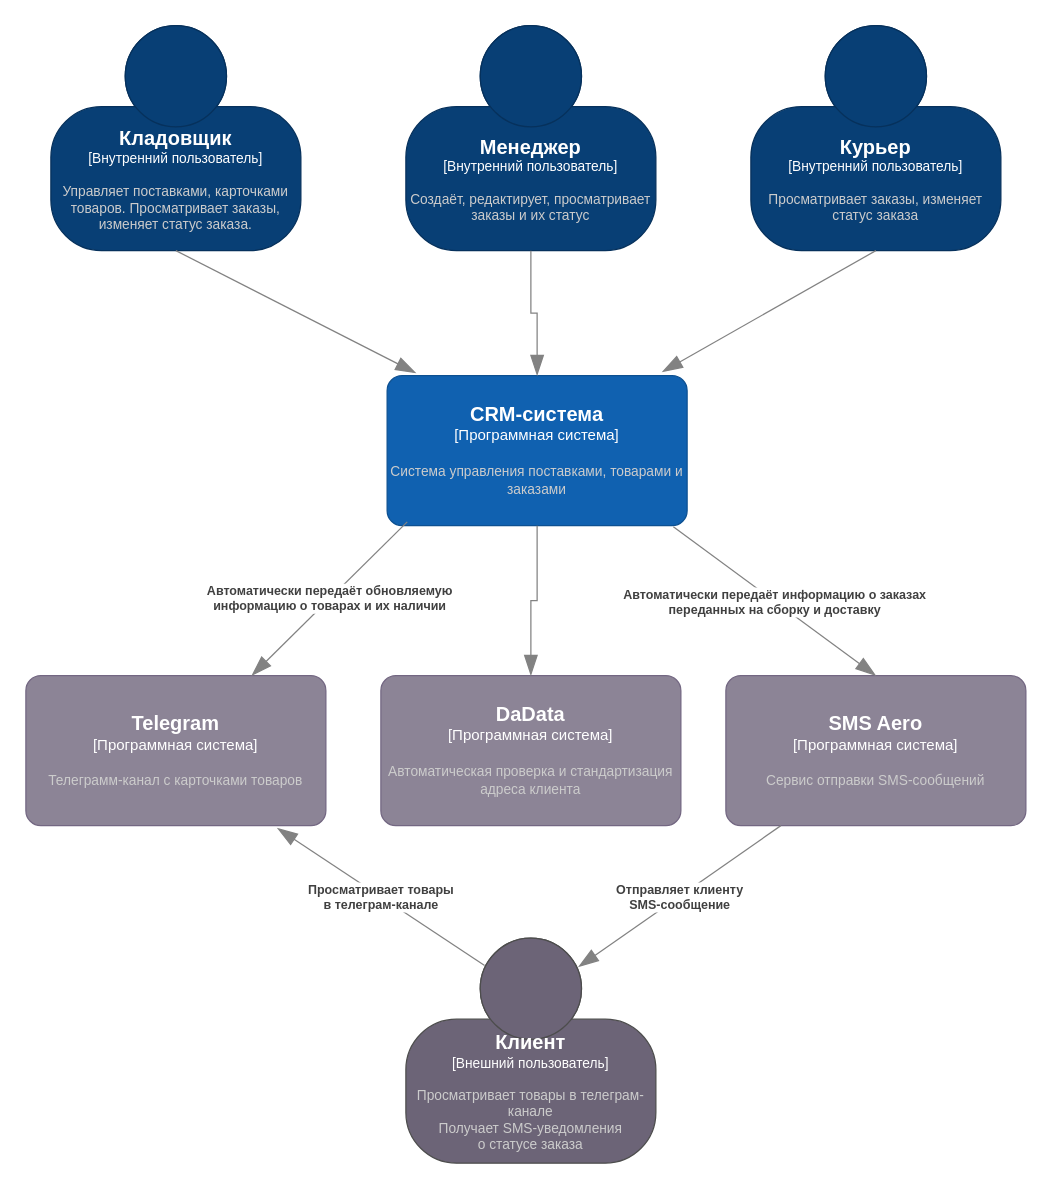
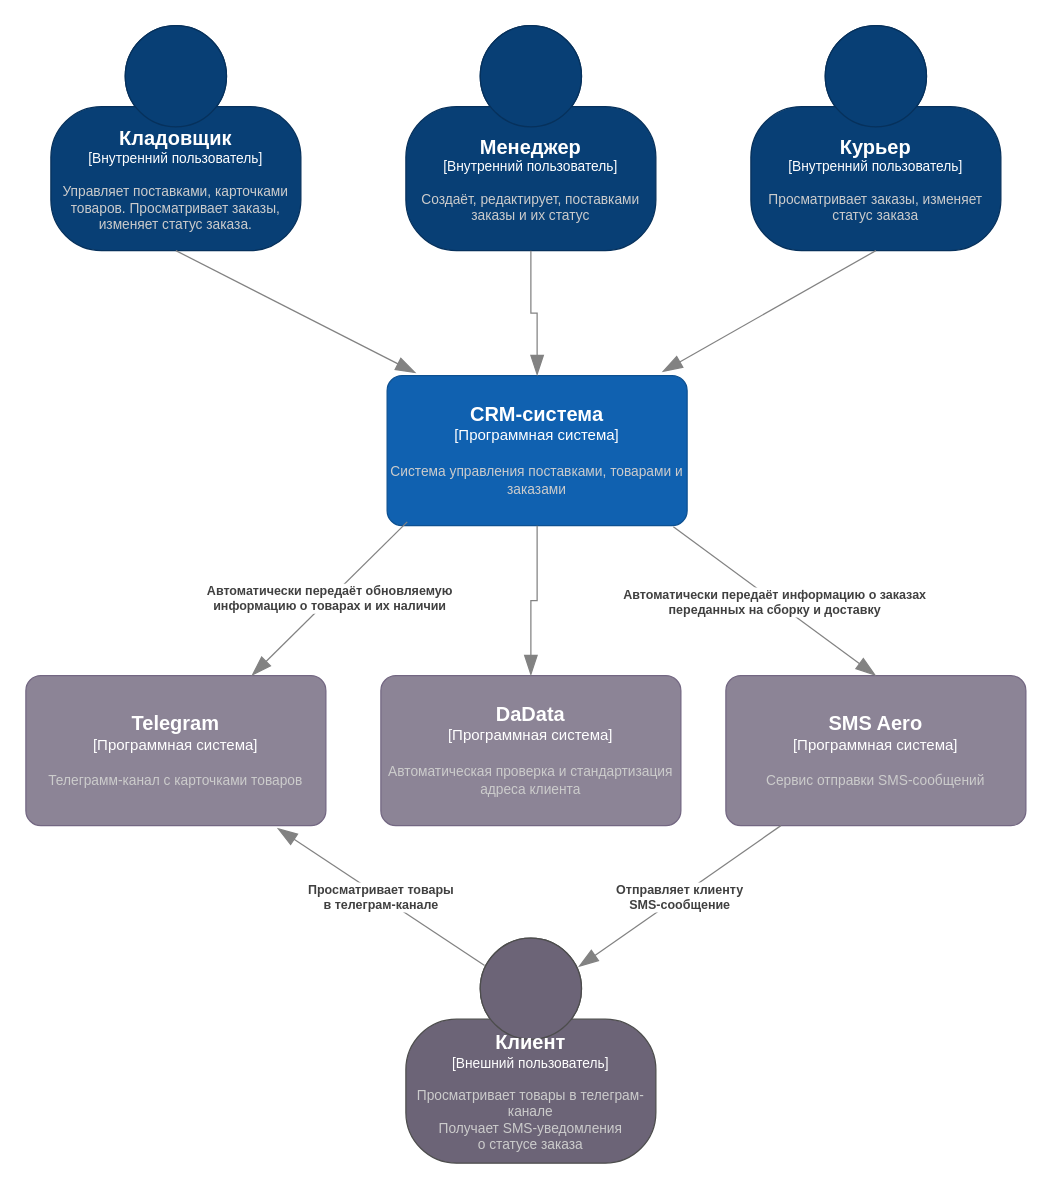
  <mxCell id="0" />
  <mxCell id="1" parent="0" />
  <mxCell id="2" value="&lt;font style=&quot;font-size: 16px&quot;&gt;&lt;b&gt;Курьер&lt;/b&gt;&lt;/font&gt;&lt;div&gt;[Внутренний пользователь]&lt;/div&gt;&lt;br&gt;&lt;div&gt;&lt;font style=&quot;font-size: 11px&quot;&gt;&lt;font color=&quot;#cccccc&quot;&gt;Просматривает заказы, изменяет статус заказа&lt;/font&gt;&lt;/div&gt;" style="html=1;fontSize=11;dashed=0;whiteSpace=wrap;fillColor=#083F75;strokeColor=#06315C;fontColor=#ffffff;shape=mxgraph.c4.person2;align=center;metaEdit=1;points=[[0.5,0,0],[1,0.5,0],[1,0.75,0],[0.75,1,0],[0.5,1,0],[0.25,1,0],[0,0.75,0],[0,0.5,0]];resizable=0;" vertex="1" parent="1"><mxGeometry x="600" y="20" width="200" height="180" as="geometry" /></mxCell>
- <mxCell id="3" value="&lt;font style=&quot;font-size: 16px&quot;&gt;&lt;b&gt;Менеджер&lt;/b&gt;&lt;/font&gt;&lt;div&gt;[Внутренний пользователь]&lt;/div&gt;&lt;br&gt;&lt;div&gt;&lt;font style=&quot;font-size: 11px&quot;&gt;&lt;font color=&quot;#cccccc&quot;&gt;Создаёт, редактирует, просматривает заказы и их статус&lt;/font&gt;&lt;/div&gt;" style="html=1;fontSize=11;dashed=0;whiteSpace=wrap;fillColor=#083F75;strokeColor=#06315C;fontColor=#ffffff;shape=mxgraph.c4.person2;align=center;metaEdit=1;points=[[0.5,0,0],[1,0.5,0],[1,0.75,0],[0.75,1,0],[0.5,1,0],[0.25,1,0],[0,0.75,0],[0,0.5,0]];resizable=0;" vertex="1" parent="1"><mxGeometry x="324" y="20" width="200" height="180" as="geometry" /></mxCell>
+ <mxCell id="3" value="&lt;font style=&quot;font-size: 16px&quot;&gt;&lt;b&gt;Менеджер&lt;/b&gt;&lt;/font&gt;&lt;div&gt;[Внутренний пользователь]&lt;/div&gt;&lt;br&gt;&lt;div&gt;&lt;font style=&quot;font-size: 11px&quot;&gt;&lt;font color=&quot;#cccccc&quot;&gt;Создаёт, редактирует, поставками заказы и их статус&lt;/font&gt;&lt;/div&gt;" style="html=1;fontSize=11;dashed=0;whiteSpace=wrap;fillColor=#083F75;strokeColor=#06315C;fontColor=#ffffff;shape=mxgraph.c4.person2;align=center;metaEdit=1;points=[[0.5,0,0],[1,0.5,0],[1,0.75,0],[0.75,1,0],[0.5,1,0],[0.25,1,0],[0,0.75,0],[0,0.5,0]];resizable=0;" vertex="1" parent="1"><mxGeometry x="324" y="20" width="200" height="180" as="geometry" /></mxCell>
  <mxCell id="4" value="&lt;font style=&quot;font-size: 16px&quot;&gt;&lt;b&gt;Кладовщик&lt;/b&gt;&lt;/font&gt;&lt;div&gt;[Внутренний пользователь]&lt;/div&gt;&lt;br&gt;&lt;div&gt;&lt;font style=&quot;font-size: 11px&quot;&gt;&lt;font color=&quot;#cccccc&quot;&gt;Управляет поставками, карточками товаров. Просматривает заказы, изменяет статус заказа.&lt;/font&gt;&lt;/div&gt;" style="html=1;fontSize=11;dashed=0;whiteSpace=wrap;fillColor=#083F75;strokeColor=#06315C;fontColor=#ffffff;shape=mxgraph.c4.person2;align=center;metaEdit=1;points=[[0.5,0,0],[1,0.5,0],[1,0.75,0],[0.75,1,0],[0.5,1,0],[0.25,1,0],[0,0.75,0],[0,0.5,0]];resizable=0;" vertex="1" parent="1"><mxGeometry x="40" y="20" width="200" height="180" as="geometry" /></mxCell>
  <mxCell id="5" value="&lt;font style=&quot;font-size: 16px&quot;&gt;&lt;b&gt;CRM-система&lt;/b&gt;&lt;/font&gt;&lt;div&gt;[Программная система]&lt;/div&gt;&lt;br&gt;&lt;div&gt;&lt;font style=&quot;font-size: 11px&quot;&gt;&lt;font color=&quot;#cccccc&quot;&gt;Система управления поставками, товарами и заказами&lt;/font&gt;&lt;/div&gt;" style="rounded=1;whiteSpace=wrap;html=1;labelBackgroundColor=none;fillColor=#1061B0;fontColor=#ffffff;align=center;arcSize=10;strokeColor=#0D5091;metaEdit=1;resizable=0;points=[[0.25,0,0],[0.5,0,0],[0.75,0,0],[1,0.25,0],[1,0.5,0],[1,0.75,0],[0.75,1,0],[0.5,1,0],[0.25,1,0],[0,0.75,0],[0,0.5,0],[0,0.25,0]];" vertex="1" parent="1"><mxGeometry x="309" y="300" width="240" height="120" as="geometry" /></mxCell>
  <mxCell id="6" value="" style="endArrow=blockThin;html=1;fontSize=10;fontColor=#404040;strokeWidth=1;endFill=1;strokeColor=#828282;elbow=vertical;metaEdit=1;endSize=14;startSize=14;jumpStyle=arc;jumpSize=16;rounded=0;exitX=0.5;exitY=1;exitDx=0;exitDy=0;exitPerimeter=0;entryX=0.096;entryY=-0.017;entryDx=0;entryDy=0;entryPerimeter=0;" edge="1" parent="1" source="4" target="5"><mxGeometry width="240" relative="1" as="geometry"><mxPoint x="84" y="220" as="sourcePoint" /><mxPoint x="324" y="220" as="targetPoint" /></mxGeometry></mxCell>
  <mxCell id="7" value="" style="endArrow=blockThin;html=1;fontSize=10;fontColor=#404040;strokeWidth=1;endFill=1;strokeColor=#828282;elbow=vertical;metaEdit=1;endSize=14;startSize=14;jumpStyle=arc;jumpSize=16;rounded=0;exitX=0.5;exitY=1;exitDx=0;exitDy=0;exitPerimeter=0;entryX=0.917;entryY=-0.025;entryDx=0;entryDy=0;entryPerimeter=0;" edge="1" parent="1" source="2" target="5"><mxGeometry width="240" relative="1" as="geometry"><mxPoint x="544" y="260" as="sourcePoint" /><mxPoint x="784" y="260" as="targetPoint" /></mxGeometry></mxCell>
  <mxCell id="8" value="" style="endArrow=blockThin;html=1;fontSize=10;fontColor=#404040;strokeWidth=1;endFill=1;strokeColor=#828282;elbow=vertical;metaEdit=1;endSize=14;startSize=14;jumpStyle=arc;jumpSize=16;rounded=0;edgeStyle=orthogonalEdgeStyle;exitX=0.5;exitY=1;exitDx=0;exitDy=0;exitPerimeter=0;entryX=0.5;entryY=0;entryDx=0;entryDy=0;entryPerimeter=0;" edge="1" parent="1" source="3" target="5"><mxGeometry width="240" relative="1" as="geometry"><mxPoint x="320" y="240" as="sourcePoint" /><mxPoint x="560" y="240" as="targetPoint" /></mxGeometry></mxCell>
  <mxCell id="9" value="&lt;font style=&quot;font-size: 16px&quot;&gt;&lt;b&gt;SMS Aero&lt;/b&gt;&lt;/font&gt;&lt;div&gt;[Программная система]&lt;/div&gt;&lt;br&gt;&lt;div&gt;&lt;font style=&quot;font-size: 11px&quot;&gt;&lt;font color=&quot;#cccccc&quot;&gt;Сервис отправки SMS-сообщений&lt;/font&gt;&lt;/div&gt;" style="rounded=1;whiteSpace=wrap;html=1;labelBackgroundColor=none;fillColor=#8C8496;fontColor=#ffffff;align=center;arcSize=10;strokeColor=#736782;metaEdit=1;resizable=0;points=[[0.25,0,0],[0.5,0,0],[0.75,0,0],[1,0.25,0],[1,0.5,0],[1,0.75,0],[0.75,1,0],[0.5,1,0],[0.25,1,0],[0,0.75,0],[0,0.5,0],[0,0.25,0]];" vertex="1" parent="1"><mxGeometry x="580" y="540" width="240" height="120" as="geometry" /></mxCell>
  <mxCell id="10" value="&lt;font style=&quot;font-size: 16px&quot;&gt;&lt;b&gt;DaData&lt;/b&gt;&lt;/font&gt;&lt;div&gt;[Программная система]&lt;/div&gt;&lt;br&gt;&lt;div&gt;&lt;font style=&quot;font-size: 11px&quot;&gt;&lt;font color=&quot;#cccccc&quot;&gt;Автоматическая проверка и стандартизация адреса клиента&lt;/font&gt;&lt;/div&gt;" style="rounded=1;whiteSpace=wrap;html=1;labelBackgroundColor=none;fillColor=#8C8496;fontColor=#ffffff;align=center;arcSize=10;strokeColor=#736782;metaEdit=1;resizable=0;points=[[0.25,0,0],[0.5,0,0],[0.75,0,0],[1,0.25,0],[1,0.5,0],[1,0.75,0],[0.75,1,0],[0.5,1,0],[0.25,1,0],[0,0.75,0],[0,0.5,0],[0,0.25,0]];" vertex="1" parent="1"><mxGeometry x="304" y="540" width="240" height="120" as="geometry" /></mxCell>
  <mxCell id="11" value="&lt;font style=&quot;font-size: 16px&quot;&gt;&lt;b&gt;Telegram&lt;/b&gt;&lt;/font&gt;&lt;div&gt;[Программная система]&lt;/div&gt;&lt;br&gt;&lt;div&gt;&lt;font style=&quot;font-size: 11px&quot;&gt;&lt;font color=&quot;#cccccc&quot;&gt;Телеграмм-канал с карточками товаров&lt;/font&gt;&lt;/div&gt;" style="rounded=1;whiteSpace=wrap;html=1;labelBackgroundColor=none;fillColor=#8C8496;fontColor=#ffffff;align=center;arcSize=10;strokeColor=#736782;metaEdit=1;resizable=0;points=[[0.25,0,0],[0.5,0,0],[0.75,0,0],[1,0.25,0],[1,0.5,0],[1,0.75,0],[0.75,1,0],[0.5,1,0],[0.25,1,0],[0,0.75,0],[0,0.5,0],[0,0.25,0]];" vertex="1" parent="1"><mxGeometry x="20" y="540" width="240" height="120" as="geometry" /></mxCell>
  <mxCell id="12" value="" style="endArrow=blockThin;html=1;fontSize=10;fontColor=#404040;strokeWidth=1;endFill=1;strokeColor=#828282;elbow=vertical;metaEdit=1;endSize=14;startSize=14;jumpStyle=arc;jumpSize=16;rounded=0;edgeStyle=orthogonalEdgeStyle;entryX=0.5;entryY=0;entryDx=0;entryDy=0;entryPerimeter=0;exitX=0.5;exitY=1;exitDx=0;exitDy=0;exitPerimeter=0;" edge="1" parent="1" source="5" target="10"><mxGeometry width="240" relative="1" as="geometry"><mxPoint x="375" y="450" as="sourcePoint" /><mxPoint x="210" y="526" as="targetPoint" /></mxGeometry></mxCell>
  <mxCell id="13" value="&lt;div style=&quot;text-align: left&quot;&gt;&lt;div style=&quot;text-align: center&quot;&gt;&lt;b&gt;Автоматически передаёт обновляемую&#10;информацию о товарах и их наличии&lt;/b&gt;&lt;/div&gt;" style="endArrow=blockThin;html=1;fontSize=10;fontColor=#404040;strokeWidth=1;endFill=1;strokeColor=#828282;elbow=vertical;metaEdit=1;endSize=14;startSize=14;jumpStyle=arc;jumpSize=16;rounded=0;exitX=0.067;exitY=0.975;exitDx=0;exitDy=0;exitPerimeter=0;" edge="1" parent="1" source="5" target="11"><mxGeometry width="240" relative="1" as="geometry"><mxPoint x="50" y="400" as="sourcePoint" /><mxPoint x="290" y="400" as="targetPoint" /></mxGeometry></mxCell>
  <mxCell id="14" value="&lt;div style=&quot;text-align: left&quot;&gt;&lt;div style=&quot;text-align: center&quot;&gt;&lt;b&gt;Автоматически передаёт информацию о заказах&#10;переданных на сборку и доставку&lt;/b&gt;&lt;/div&gt;" style="endArrow=blockThin;html=1;fontSize=10;fontColor=#404040;strokeWidth=1;endFill=1;strokeColor=#828282;elbow=vertical;metaEdit=1;endSize=14;startSize=14;jumpStyle=arc;jumpSize=16;rounded=0;exitX=0.954;exitY=1.008;exitDx=0;exitDy=0;exitPerimeter=0;entryX=0.5;entryY=0;entryDx=0;entryDy=0;entryPerimeter=0;" edge="1" parent="1" source="5" target="9"><mxGeometry x="0.004" width="240" relative="1" as="geometry"><mxPoint x="560" y="430" as="sourcePoint" /><mxPoint x="380" y="513" as="targetPoint" /><mxPoint as="offset" /></mxGeometry></mxCell>
  <mxCell id="15" value="&lt;font style=&quot;font-size: 16px&quot;&gt;&lt;b&gt;Клиент&lt;/b&gt;&lt;/font&gt;&lt;div&gt;[Внешний пользователь]&lt;/div&gt;&lt;br&gt;&lt;div&gt;&lt;font style=&quot;font-size: 11px&quot;&gt;&lt;font color=&quot;#cccccc&quot;&gt;Просматривает товары в телеграм-канале&#10;Получает SMS-уведомления&#10;о статусе заказа&lt;/font&gt;&lt;/div&gt;" style="html=1;fontSize=11;dashed=0;whiteSpace=wrap;fillColor=#6C6477;strokeColor=#4D4D4D;fontColor=#ffffff;shape=mxgraph.c4.person2;align=center;metaEdit=1;points=[[0.5,0,0],[1,0.5,0],[1,0.75,0],[0.75,1,0],[0.5,1,0],[0.25,1,0],[0,0.75,0],[0,0.5,0]];resizable=0;" vertex="1" parent="1"><mxGeometry x="324" y="750" width="200" height="180" as="geometry" /></mxCell>
  <mxCell id="16" value="&lt;div style=&quot;text-align: left&quot;&gt;&lt;div style=&quot;text-align: center&quot;&gt;&lt;b&gt;Отправляет клиенту&#10;SMS-сообщение&lt;/b&gt;&lt;/div&gt;" style="endArrow=blockThin;html=1;fontSize=10;fontColor=#404040;strokeWidth=1;endFill=1;strokeColor=#828282;elbow=vertical;metaEdit=1;endSize=14;startSize=14;jumpStyle=arc;jumpSize=16;rounded=0;exitX=0.067;exitY=0.975;exitDx=0;exitDy=0;exitPerimeter=0;entryX=0.69;entryY=0.128;entryDx=0;entryDy=0;entryPerimeter=0;" edge="1" parent="1" target="15"><mxGeometry width="240" relative="1" as="geometry"><mxPoint x="624" y="660" as="sourcePoint" /><mxPoint x="500" y="793" as="targetPoint" /></mxGeometry></mxCell>
  <mxCell id="17" value="&lt;div style=&quot;text-align: left&quot;&gt;&lt;div style=&quot;text-align: center&quot;&gt;&lt;b&gt;Просматривает товары&#10;в телеграм-канале&lt;/b&gt;&lt;/div&gt;" style="endArrow=blockThin;html=1;fontSize=10;fontColor=#404040;strokeWidth=1;endFill=1;strokeColor=#828282;elbow=vertical;metaEdit=1;endSize=14;startSize=14;jumpStyle=arc;jumpSize=16;rounded=0;exitX=0.315;exitY=0.122;exitDx=0;exitDy=0;exitPerimeter=0;entryX=0.838;entryY=1.017;entryDx=0;entryDy=0;entryPerimeter=0;" edge="1" parent="1" source="15" target="11"><mxGeometry width="240" relative="1" as="geometry"><mxPoint x="732" y="740" as="sourcePoint" /><mxPoint x="570" y="853" as="targetPoint" /></mxGeometry></mxCell>
